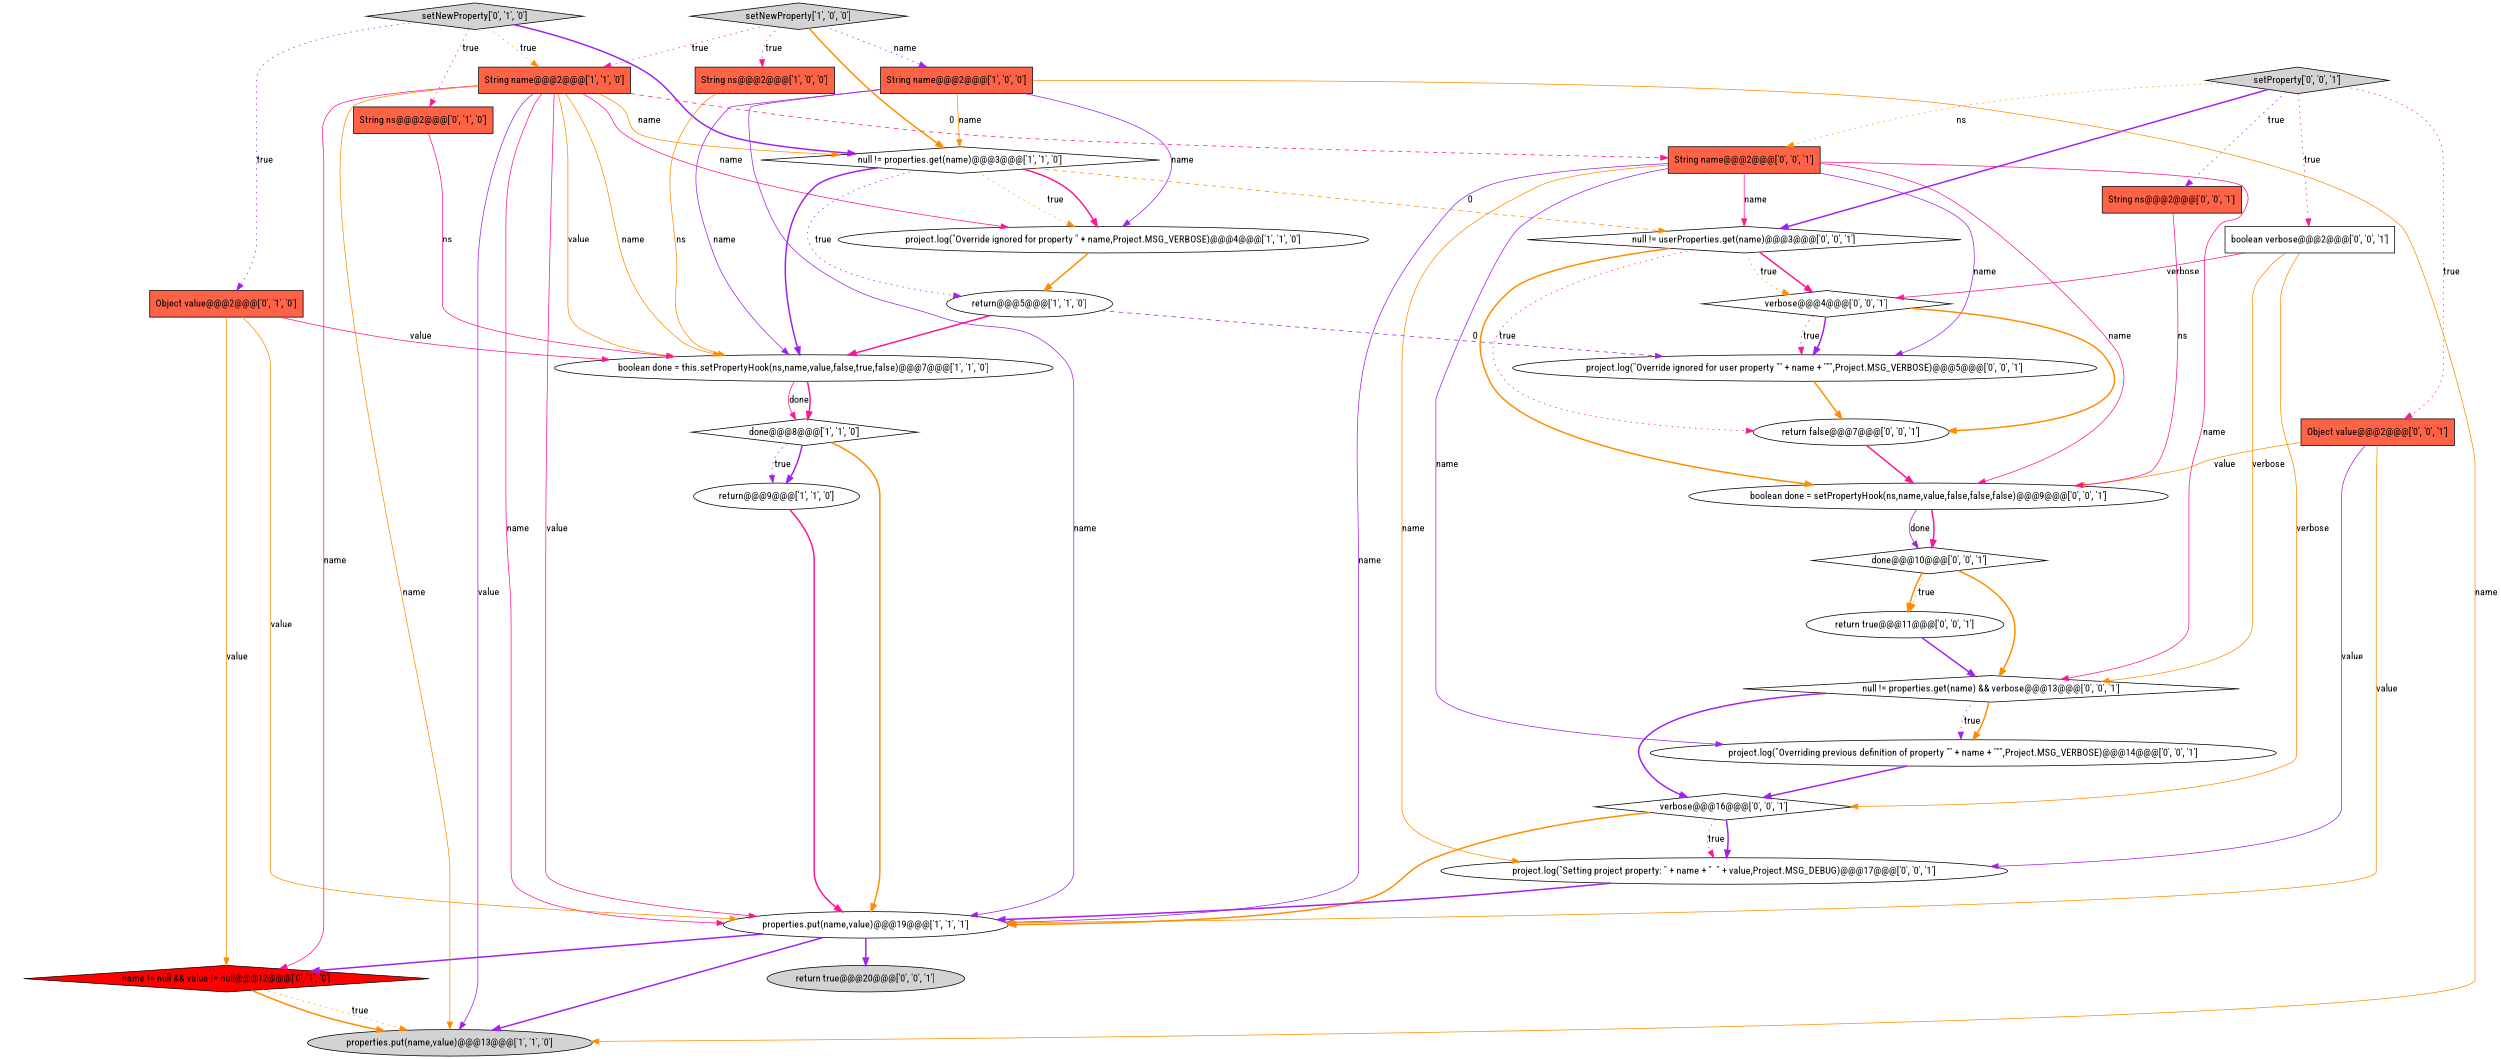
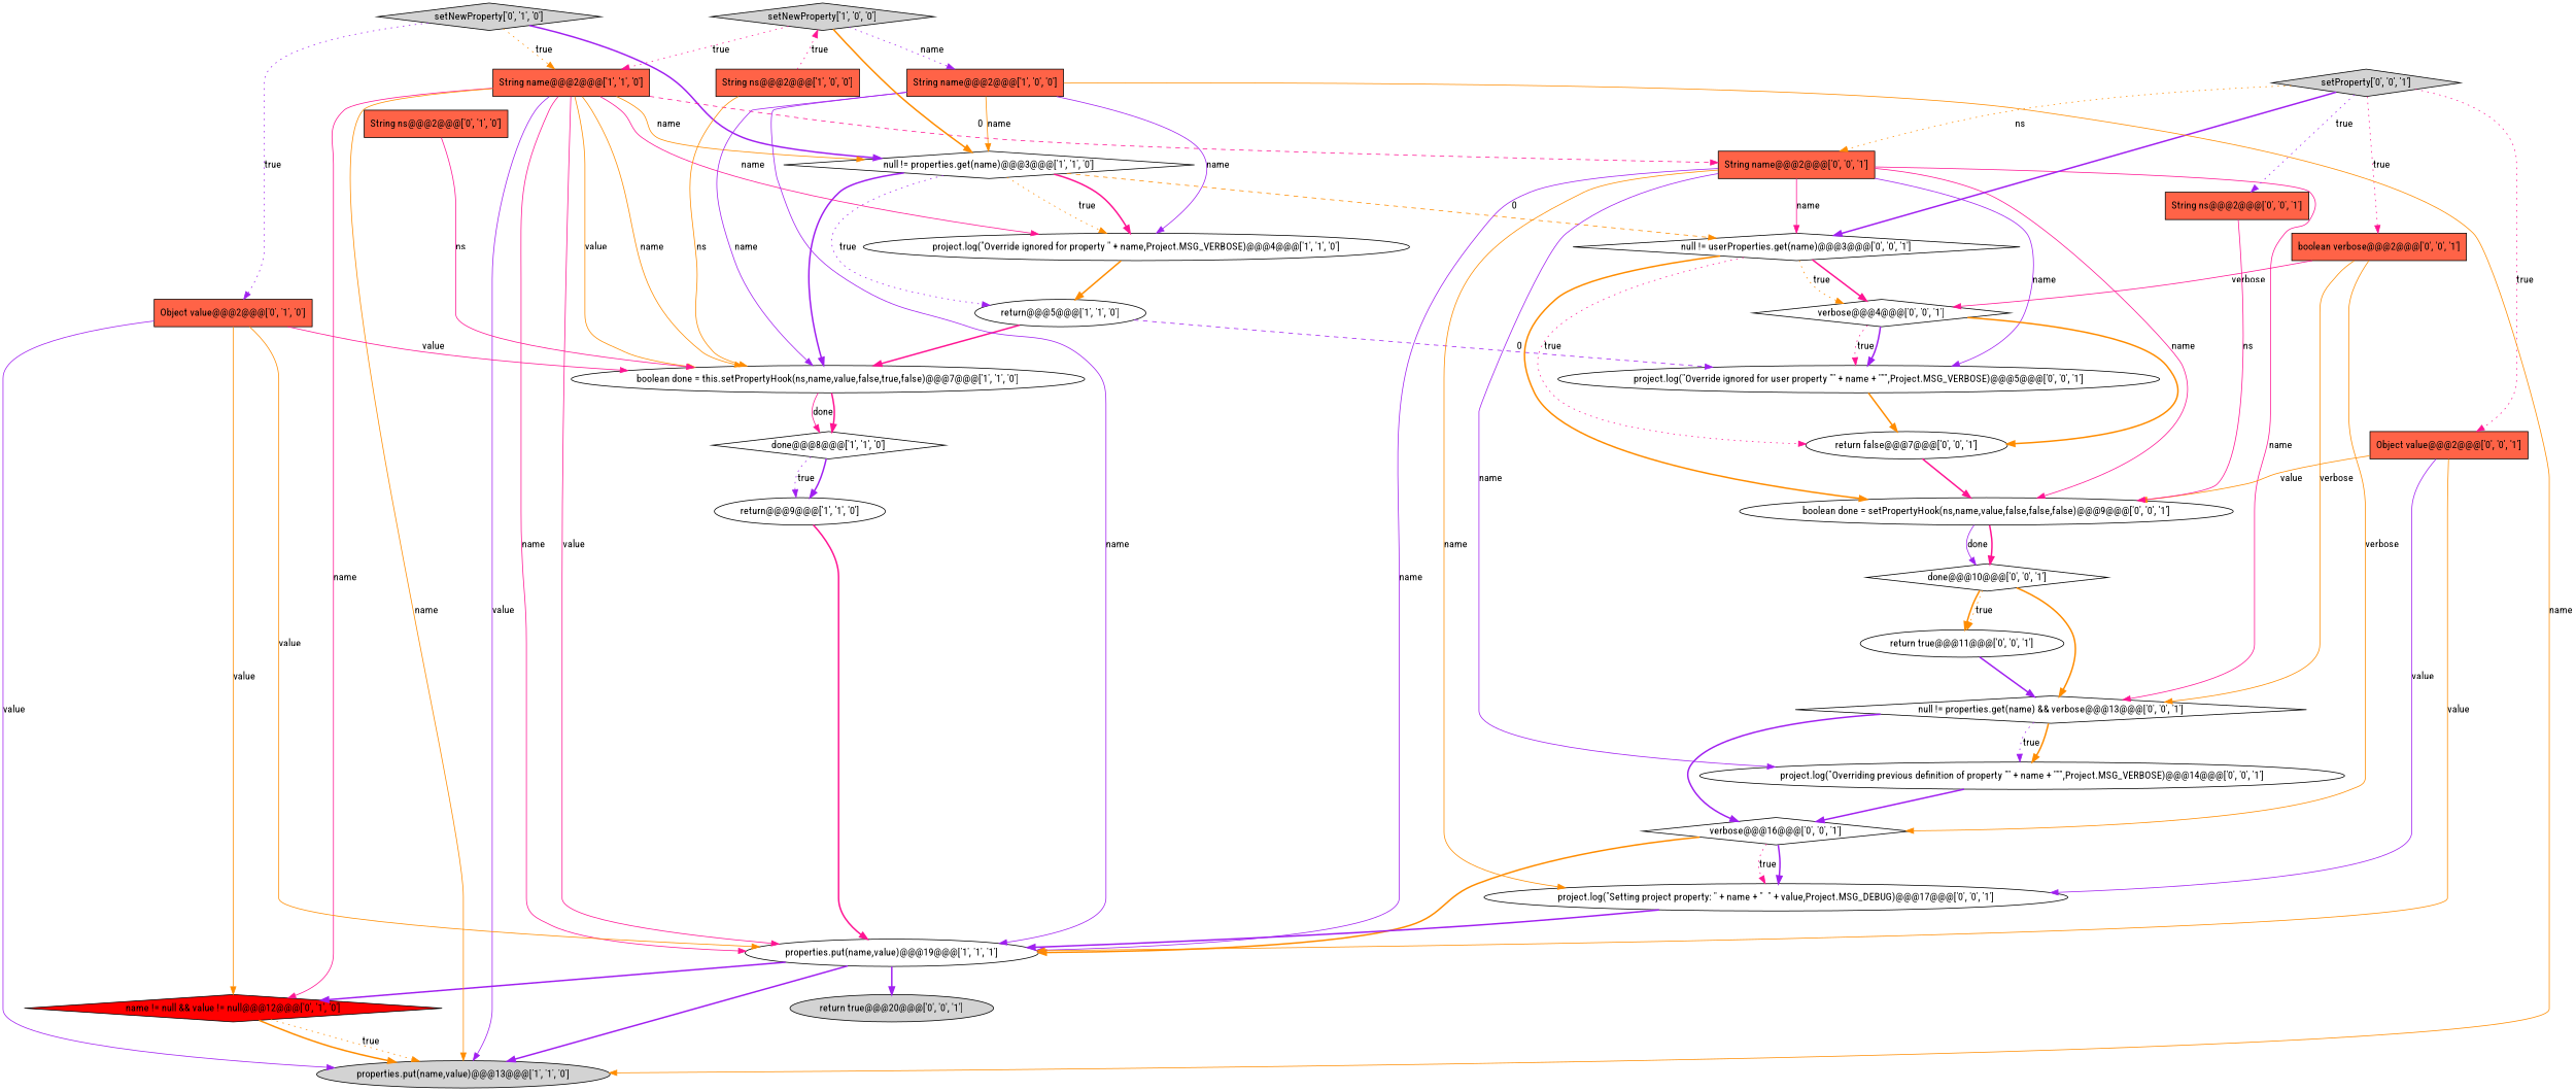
  digraph {
    fontname="Roboto Condensed"
    node [fillcolor=white fontname="Roboto Condensed" shape=ellipse style=filled]
    edge [color=darkorange fontname="Roboto Condensed" style=solid]
    n1 [label="null != properties.get(name) && verbose@@@13@@@['0', '0', '1']" shape=diamond]
    n2 [label="verbose@@@16@@@['0', '0', '1']" shape=diamond]
    n3 [label="project.log(\"Overriding previous definition of property \"\" + name + \"\"\",Project.MSG_VERBOSE)@@@14@@@['0', '0', '1']"]
    n4 [label="properties.put(name,value)@@@19@@@['1', '1', '1']"]
    n5 [label="project.log(\"Setting project property: \" + name + \"  \" + value,Project.MSG_DEBUG)@@@17@@@['0', '0', '1']"]
    n6 [fillcolor=lightgray label="setNewProperty['0', '1', '0']" shape=diamond]
    n7 [label="null != properties.get(name)@@@3@@@['1', '1', '0']" shape=diamond]
    n8 [fillcolor=tomato label="String name@@@2@@@['1', '1', '0']" shape=box]
    n9 [fillcolor=tomato label="Object value@@@2@@@['0', '1', '0']" shape=box]
    n10 [fillcolor=tomato label="String ns@@@2@@@['0', '1', '0']" shape=box]
    n11 [label="boolean done = this.setPropertyHook(ns,name,value,false,true,false)@@@7@@@['1', '1', '0']"]
    n12 [label="return@@@5@@@['1', '1', '0']"]
    n13 [label="null != userProperties.get(name)@@@3@@@['0', '0', '1']" shape=diamond]
    n14 [label="project.log(\"Override ignored for property \" + name,Project.MSG_VERBOSE)@@@4@@@['1', '1', '0']"]
    n15 [fillcolor=tomato label="String name@@@2@@@['0', '0', '1']" shape=box]
    n16 [fillcolor=red label="name != null && value != null@@@12@@@['0', '1', '0']" shape=diamond]
    n17 [fillcolor=lightgray label="properties.put(name,value)@@@13@@@['1', '1', '0']"]
    n18 [label="done@@@8@@@['1', '1', '0']" shape=diamond]
    n19 [label="return@@@9@@@['1', '1', '0']"]
    n20 [label="project.log(\"Override ignored for user property \"\" + name + \"\"\",Project.MSG_VERBOSE)@@@5@@@['0', '0', '1']"]
    n21 [label="return false@@@7@@@['0', '0', '1']"]
    n22 [label="boolean done = setPropertyHook(ns,name,value,false,false,false)@@@9@@@['0', '0', '1']"]
    n23 [label="verbose@@@4@@@['0', '0', '1']" shape=diamond]
    n24 [fillcolor=lightgray label="return true@@@20@@@['0', '0', '1']"]
    n25 [label="done@@@10@@@['0', '0', '1']" shape=diamond]
    n26 [label="return true@@@11@@@['0', '0', '1']"]
    n27 [fillcolor=lightgray label="setProperty['0', '0', '1']" shape=diamond]
    n28 [fillcolor=tomato label="Object value@@@2@@@['0', '0', '1']" shape=box]
-   n29 [label="boolean verbose@@@2@@@['0', '0', '1']" shape=box]
+   n29 [fillcolor=tomato label="boolean verbose@@@2@@@['0', '0', '1']" shape=box]
    n30 [fillcolor=tomato label="String ns@@@2@@@['0', '0', '1']" shape=box]
    n31 [fillcolor=tomato label="String ns@@@2@@@['1', '0', '0']" shape=box]
    n32 [fillcolor=tomato label="String name@@@2@@@['1', '0', '0']" shape=box]
    n33 [fillcolor=lightgray label="setNewProperty['1', '0', '0']" shape=diamond]
    n1 -> n2 [color=purple style=bold]
    n1 -> n3 [color=purple label=true style=dotted]
    n1 -> n3 [style=bold]
    n2 -> n4 [style=bold]
    n2 -> n5 [color=purple style=bold]
    n2 -> n5 [color=deeppink label=true style=dotted]
    n3 -> n2 [color=purple style=bold]
    n4 -> n16 [color=purple style=bold]
    n4 -> n17 [color=purple style=bold]
    n4 -> n24 [color=purple style=bold]
    n5 -> n4 [color=purple style=bold]
    n6 -> n7 [color=purple style=bold]
    n6 -> n8 [label=true style=dotted]
    n6 -> n9 [color=purple label=true style=dotted]
-   n6 -> n10 [color=deeppink label=true style=dotted]
    n7 -> n11 [color=purple style=bold]
    n7 -> n12 [color=purple label=true style=dotted]
    n7 -> n13 [label=0 style=dashed]
    n7 -> n14 [label=true style=dotted]
    n7 -> n14 [color=deeppink style=bold]
    n8 -> n4 [color=deeppink label=name]
    n8 -> n4 [color=deeppink label=value]
    n8 -> n7 [label=name]
    n8 -> n11 [label=value]
    n8 -> n11 [label=name]
    n8 -> n14 [color=deeppink label=name]
    n8 -> n15 [color=deeppink label=0 style=dashed]
    n8 -> n16 [color=deeppink label=name]
    n8 -> n17 [label=name]
    n8 -> n17 [color=purple label=value]
    n9 -> n4 [label=value]
    n9 -> n11 [color=deeppink label=value]
    n9 -> n16 [label=value]
+   n9 -> n17 [color=purple label=value]
    n10 -> n11 [color=deeppink label=ns]
    n11 -> n18 [color=deeppink label=done]
    n11 -> n18 [color=deeppink style=bold]
    n12 -> n11 [color=deeppink style=bold]
    n12 -> n20 [color=purple label=0 style=dashed]
    n13 -> n21 [color=deeppink label=true style=dotted]
    n13 -> n22 [style=bold]
    n13 -> n23 [color=deeppink style=bold]
    n13 -> n23 [label=true style=dotted]
    n14 -> n12 [style=bold]
    n15 -> n1 [color=deeppink label=name]
    n15 -> n3 [color=purple label=name]
    n15 -> n4 [color=purple label=name]
    n15 -> n5 [label=name]
    n15 -> n13 [color=deeppink label=name]
    n15 -> n20 [color=purple label=name]
    n15 -> n22 [color=deeppink label=name]
    n16 -> n17 [label=true style=dotted]
    n16 -> n17 [style=bold]
-   n18 -> n4 [style=bold]
    n18 -> n19 [color=purple style=bold]
    n18 -> n19 [color=purple label=true style=dotted]
    n19 -> n4 [color=deeppink style=bold]
    n20 -> n21 [style=bold]
    n21 -> n22 [color=deeppink style=bold]
    n22 -> n25 [color=deeppink style=bold]
    n22 -> n25 [color=purple label=done]
    n23 -> n20 [color=deeppink label=true style=dotted]
    n23 -> n20 [color=purple style=bold]
    n23 -> n21 [style=bold]
    n25 -> n1 [style=bold]
    n25 -> n26 [label=true style=dotted]
    n25 -> n26 [style=bold]
    n26 -> n1 [color=purple style=bold]
    n27 -> n13 [color=purple style=bold]
    n27 -> n15 [label=ns style=dotted]
    n27 -> n28 [color=deeppink label=true style=dotted]
    n27 -> n29 [color=deeppink label=true style=dotted]
    n27 -> n30 [color=purple label=true style=dotted]
    n28 -> n4 [label=value]
    n28 -> n5 [color=purple label=value]
    n28 -> n22 [label=value]
    n29 -> n1 [label=verbose]
    n29 -> n2 [label=verbose]
    n29 -> n23 [color=deeppink label=verbose]
    n30 -> n22 [color=deeppink label=ns]
    n31 -> n11 [label=ns]
    n32 -> n4 [color=purple label=name]
    n32 -> n7 [label=name]
    n32 -> n11 [color=purple label=name]
    n32 -> n14 [color=purple label=name]
    n32 -> n17 [label=name]
    n33 -> n7 [style=bold]
    n33 -> n8 [color=deeppink label=true style=dotted]
-   n33 -> n31 [color=deeppink label=true style=dotted]
+   n31 -> n33 [color=deeppink label=true style=dotted]
    n33 -> n32 [color=purple label=name style=dotted]
  }
